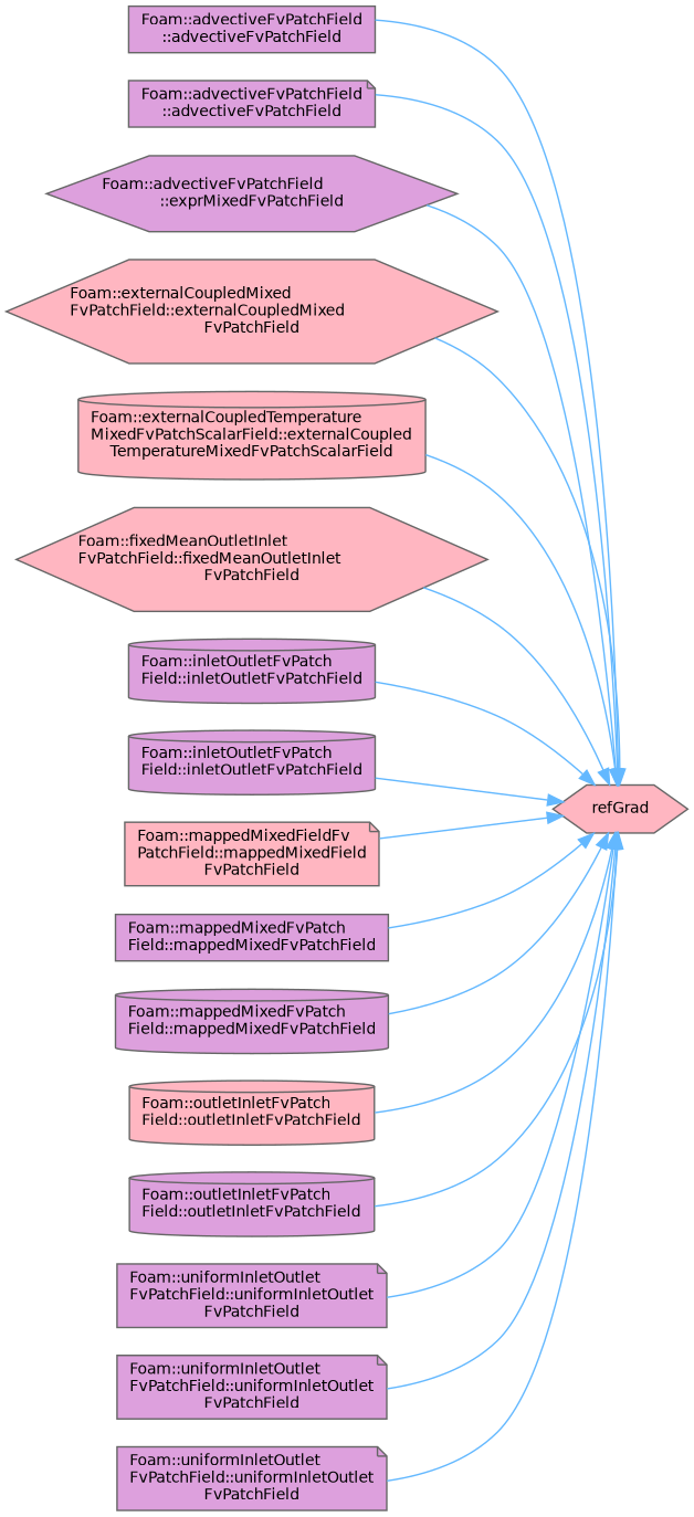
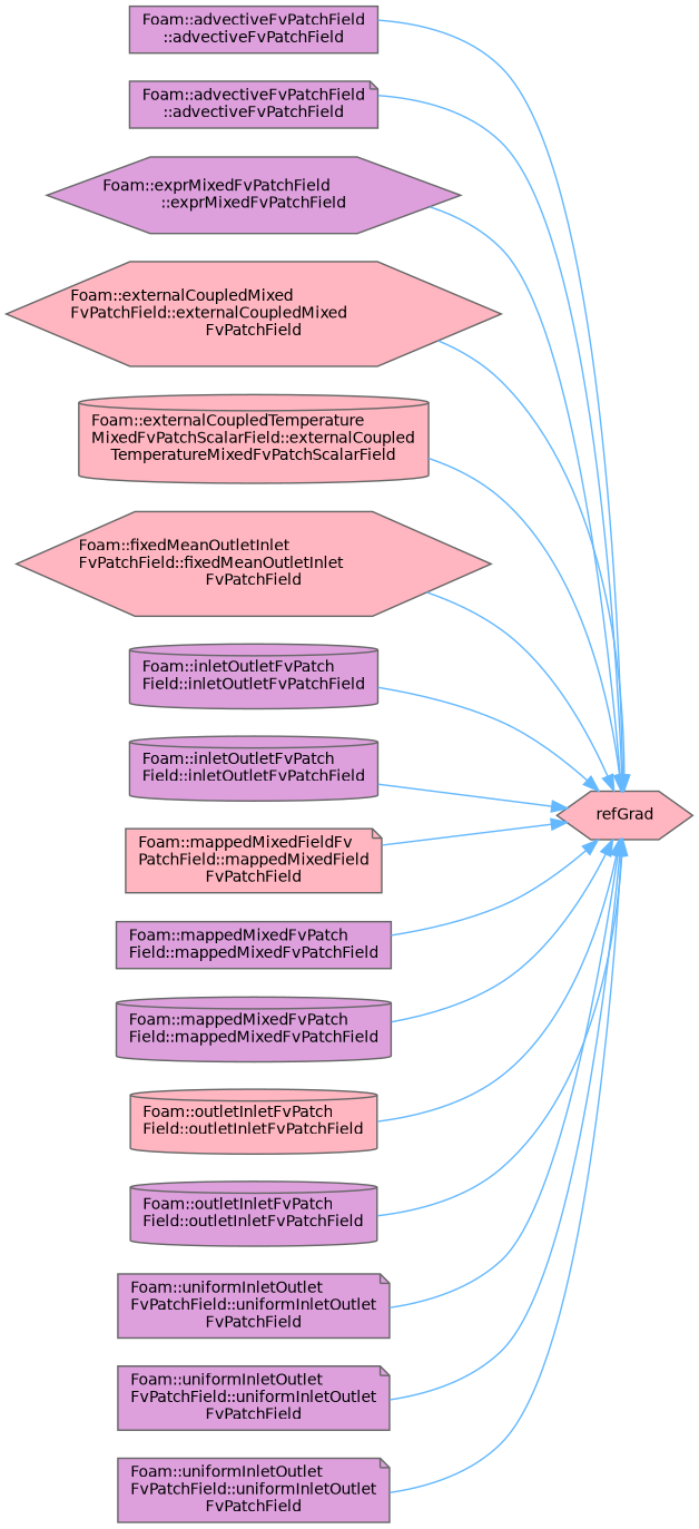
  digraph {
    rankdir=RL
    node [color=grey40 fillcolor=plum fontname=Helvetica fontsize=10 shape=cylinder style=filled]
    edge [color=steelblue1 dir=back fontname=Helvetica fontsize=10 labelfontname=Helvetica labelfontsize=10 style=solid]
    n1 [color=gray40 fillcolor=lightpink fontcolor=black height=0.2 label=refGrad shape=hexagon width=0.4]
    n2 [height=0.2 label="Foam::advectiveFvPatchField\l::advectiveFvPatchField" shape=box width=0.4]
    n3 [height=0.2 label="Foam::advectiveFvPatchField\l::advectiveFvPatchField" shape=note width=0.4]
-   n4 [height=0.2 label="Foam::advectiveFvPatchField\l::exprMixedFvPatchField" shape=hexagon width=0.4]
+   n4 [height=0.2 label="Foam::exprMixedFvPatchField\l::exprMixedFvPatchField" shape=hexagon width=0.4]
    n5 [fillcolor=lightpink height=0.2 label="Foam::externalCoupledMixed\lFvPatchField::externalCoupledMixed\lFvPatchField" shape=hexagon width=0.4]
    n6 [fillcolor=lightpink height=0.2 label="Foam::externalCoupledTemperature\lMixedFvPatchScalarField::externalCoupled\lTemperatureMixedFvPatchScalarField" width=0.4]
    n7 [fillcolor=lightpink height=0.2 label="Foam::fixedMeanOutletInlet\lFvPatchField::fixedMeanOutletInlet\lFvPatchField" shape=hexagon width=0.4]
    n8 [height=0.2 label="Foam::inletOutletFvPatch\lField::inletOutletFvPatchField" width=0.4]
    n9 [height=0.2 label="Foam::inletOutletFvPatch\lField::inletOutletFvPatchField" width=0.4]
    n10 [fillcolor=lightpink height=0.2 label="Foam::mappedMixedFieldFv\lPatchField::mappedMixedField\lFvPatchField" shape=note width=0.4]
    n11 [height=0.2 label="Foam::mappedMixedFvPatch\lField::mappedMixedFvPatchField" shape=box width=0.4]
    n12 [height=0.2 label="Foam::mappedMixedFvPatch\lField::mappedMixedFvPatchField" width=0.4]
    n13 [fillcolor=lightpink height=0.2 label="Foam::outletInletFvPatch\lField::outletInletFvPatchField" width=0.4]
    n14 [height=0.2 label="Foam::outletInletFvPatch\lField::outletInletFvPatchField" width=0.4]
    n15 [height=0.2 label="Foam::uniformInletOutlet\lFvPatchField::uniformInletOutlet\lFvPatchField" shape=note width=0.4]
    n16 [height=0.2 label="Foam::uniformInletOutlet\lFvPatchField::uniformInletOutlet\lFvPatchField" shape=note width=0.4]
    n17 [height=0.2 label="Foam::uniformInletOutlet\lFvPatchField::uniformInletOutlet\lFvPatchField" shape=note width=0.4]
    n1 -> n2
    n1 -> n3
    n1 -> n4
    n1 -> n5
    n1 -> n6
    n1 -> n7
    n1 -> n8
    n1 -> n9
    n1 -> n10
    n1 -> n11
    n1 -> n12
    n1 -> n13
    n1 -> n14
    n1 -> n15
    n1 -> n16
    n1 -> n17
  }
